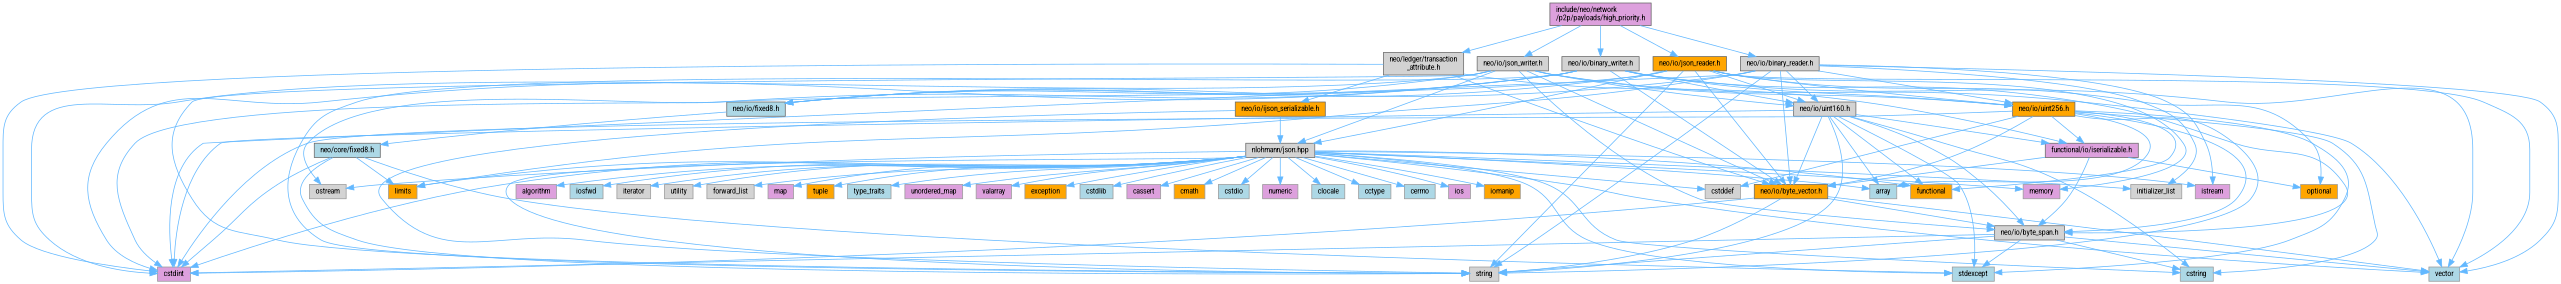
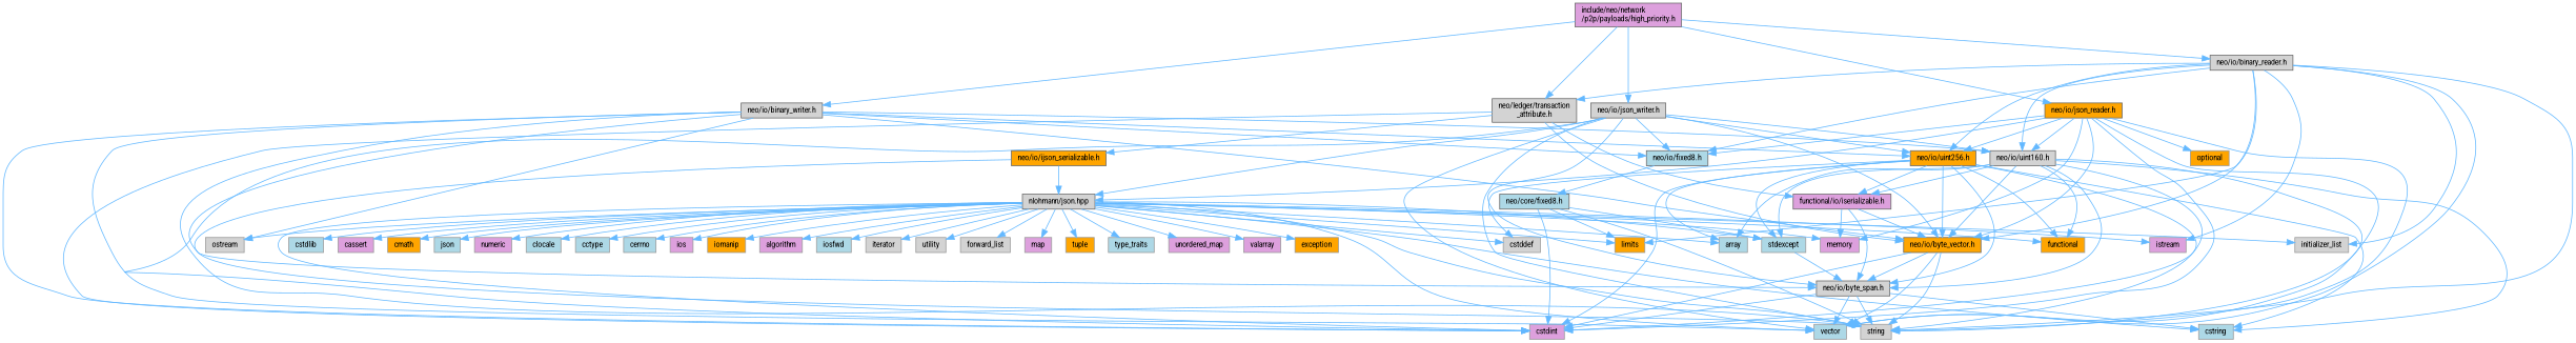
  digraph {
    fontname="Roboto Condensed"
    node [color=grey60 fillcolor=lightgrey fontname="Roboto Condensed" fontsize=10 shape=box style=filled]
    edge [color=steelblue1 fontname="Roboto Condensed" fontsize=10 labelfontname=Helvetica labelfontsize=10 style=solid]
    n1 [color=gray40 fillcolor=plum fontcolor=black height=0.2 label="include/neo/network\l/p2p/payloads/high_priority.h" width=0.4]
    n2 [color=grey40 height=0.2 label="neo/io/binary_reader.h" width=0.4]
    n3 [color=grey40 height=0.2 label="neo/io/binary_writer.h" width=0.4]
    n4 [color=grey40 fillcolor=orange height=0.2 label="neo/io/json_reader.h" width=0.4]
    n5 [color=grey40 height=0.2 label="neo/io/json_writer.h" width=0.4]
    n6 [color=grey40 height=0.2 label="neo/ledger/transaction\l_attribute.h" width=0.4]
    n7 [color=grey40 fillcolor=orange height=0.2 label="neo/io/byte_vector.h" width=0.4]
    n8 [fillcolor=plum height=0.2 label=cstdint width=0.4]
    n9 [height=0.2 label=string width=0.4]
    n10 [fillcolor=lightblue height=0.2 label=vector width=0.4]
    n11 [color=grey40 fillcolor=lightblue height=0.2 label="neo/io/fixed8.h" width=0.4]
    n12 [fillcolor=orange height=0.2 label=limits width=0.4]
    n13 [color=grey40 height=0.2 label="neo/io/uint160.h" width=0.4]
    n14 [color=grey40 fillcolor=orange height=0.2 label="neo/io/uint256.h" width=0.4]
    n15 [fillcolor=plum height=0.2 label=istream width=0.4]
    n16 [height=0.2 label=initializer_list width=0.4]
    n17 [color=grey40 height=0.2 label="neo/io/byte_span.h" width=0.4]
    n18 [height=0.2 label=ostream width=0.4]
    n19 [fillcolor=plum height=0.2 label=memory width=0.4]
    n20 [color=grey40 height=0.2 label="nlohmann/json.hpp" width=0.4]
    n21 [fillcolor=orange height=0.2 label=optional width=0.4]
    n22 [color=grey40 fillcolor=plum height=0.2 label="functional/io/iserializable.h" width=0.4]
    n23 [color=grey40 fillcolor=orange height=0.2 label="neo/io/ijson_serializable.h" width=0.4]
    n24 [color=grey40 fillcolor=lightblue height=0.2 label="neo/core/fixed8.h" width=0.4]
    n25 [fillcolor=lightblue height=0.2 label=cstring width=0.4]
    n26 [fillcolor=lightblue height=0.2 label=stdexcept width=0.4]
    n27 [fillcolor=lightblue height=0.2 label=array width=0.4]
    n28 [fillcolor=orange height=0.2 label=functional width=0.4]
    n29 [height=0.2 label=cstddef width=0.4]
    n30 [fillcolor=plum height=0.2 label=algorithm width=0.4]
    n31 [fillcolor=lightblue height=0.2 label=iosfwd width=0.4]
    n32 [height=0.2 label=iterator width=0.4]
    n33 [height=0.2 label=utility width=0.4]
    n34 [height=0.2 label=forward_list width=0.4]
    n35 [fillcolor=plum height=0.2 label=map width=0.4]
    n36 [fillcolor=orange height=0.2 label=tuple width=0.4]
    n37 [fillcolor=lightblue height=0.2 label=type_traits width=0.4]
    n38 [fillcolor=plum height=0.2 label=unordered_map width=0.4]
    n39 [fillcolor=plum height=0.2 label=valarray width=0.4]
    n40 [fillcolor=orange height=0.2 label=exception width=0.4]
    n41 [fillcolor=lightblue height=0.2 label=cstdlib width=0.4]
    n42 [fillcolor=plum height=0.2 label=cassert width=0.4]
    n43 [fillcolor=orange height=0.2 label=cmath width=0.4]
-   n44 [fillcolor=lightblue height=0.2 label=cstdio width=0.4]
+   n44 [fillcolor=lightblue height=0.2 label=json width=0.4]
    n45 [fillcolor=plum height=0.2 label=numeric width=0.4]
    n46 [fillcolor=lightblue height=0.2 label=clocale width=0.4]
    n47 [fillcolor=lightblue height=0.2 label=cctype width=0.4]
    n48 [fillcolor=lightblue height=0.2 label=cerrno width=0.4]
    n49 [fillcolor=plum height=0.2 label=ios width=0.4]
    n50 [fillcolor=orange height=0.2 label=iomanip width=0.4]
    n1 -> n2
    n1 -> n3
    n1 -> n4
    n1 -> n5
    n1 -> n6
    n2 -> n7
-   n2 -> n8
+   n2 -> n6
    n2 -> n9
    n2 -> n10
    n2 -> n11
    n2 -> n12
    n2 -> n13
    n2 -> n14
    n2 -> n15
    n2 -> n16
    n3 -> n7
    n3 -> n8
    n3 -> n9
    n3 -> n10
    n3 -> n11
    n3 -> n13
    n3 -> n14
    n3 -> n17
    n3 -> n18
    n4 -> n7
    n4 -> n8
    n4 -> n9
    n4 -> n10
    n4 -> n11
    n4 -> n13
    n4 -> n14
    n4 -> n19
    n4 -> n20
    n4 -> n21
    n5 -> n7
    n5 -> n8
    n5 -> n9
    n5 -> n10
    n5 -> n11
    n5 -> n13
    n5 -> n14
    n5 -> n17
    n5 -> n20
    n6 -> n7
    n6 -> n8
    n6 -> n22
    n6 -> n23
    n7 -> n8
    n7 -> n9
    n7 -> n10
    n7 -> n17
    n11 -> n24
    n13 -> n7
    n13 -> n8
    n13 -> n9
    n13 -> n17
    n13 -> n22
    n13 -> n25
    n13 -> n26
    n13 -> n27
    n13 -> n28
    n14 -> n7
    n14 -> n8
    n14 -> n9
    n14 -> n17
    n14 -> n22
    n14 -> n25
    n14 -> n26
    n14 -> n27
    n14 -> n28
    n14 -> n29
    n17 -> n8
    n17 -> n9
    n17 -> n10
    n17 -> n25
-   n17 -> n26
+   n26 -> n17
    n20 -> n8
    n20 -> n9
    n20 -> n10
    n20 -> n12
    n20 -> n15
    n20 -> n16
    n20 -> n18
    n20 -> n19
    n20 -> n25
    n20 -> n26
    n20 -> n27
    n20 -> n28
    n20 -> n29
    n20 -> n30
    n20 -> n31
    n20 -> n32
    n20 -> n33
    n20 -> n34
    n20 -> n35
    n20 -> n36
    n20 -> n37
    n20 -> n38
    n20 -> n39
    n20 -> n40
    n20 -> n41
    n20 -> n42
    n20 -> n43
    n20 -> n44
    n20 -> n45
    n20 -> n46
    n20 -> n47
    n20 -> n48
    n20 -> n49
    n20 -> n50
    n22 -> n7
    n22 -> n17
-   n22 -> n21
+   n22 -> n19
    n23 -> n9
    n23 -> n20
    n24 -> n8
    n24 -> n9
    n24 -> n12
    n24 -> n26
  }
